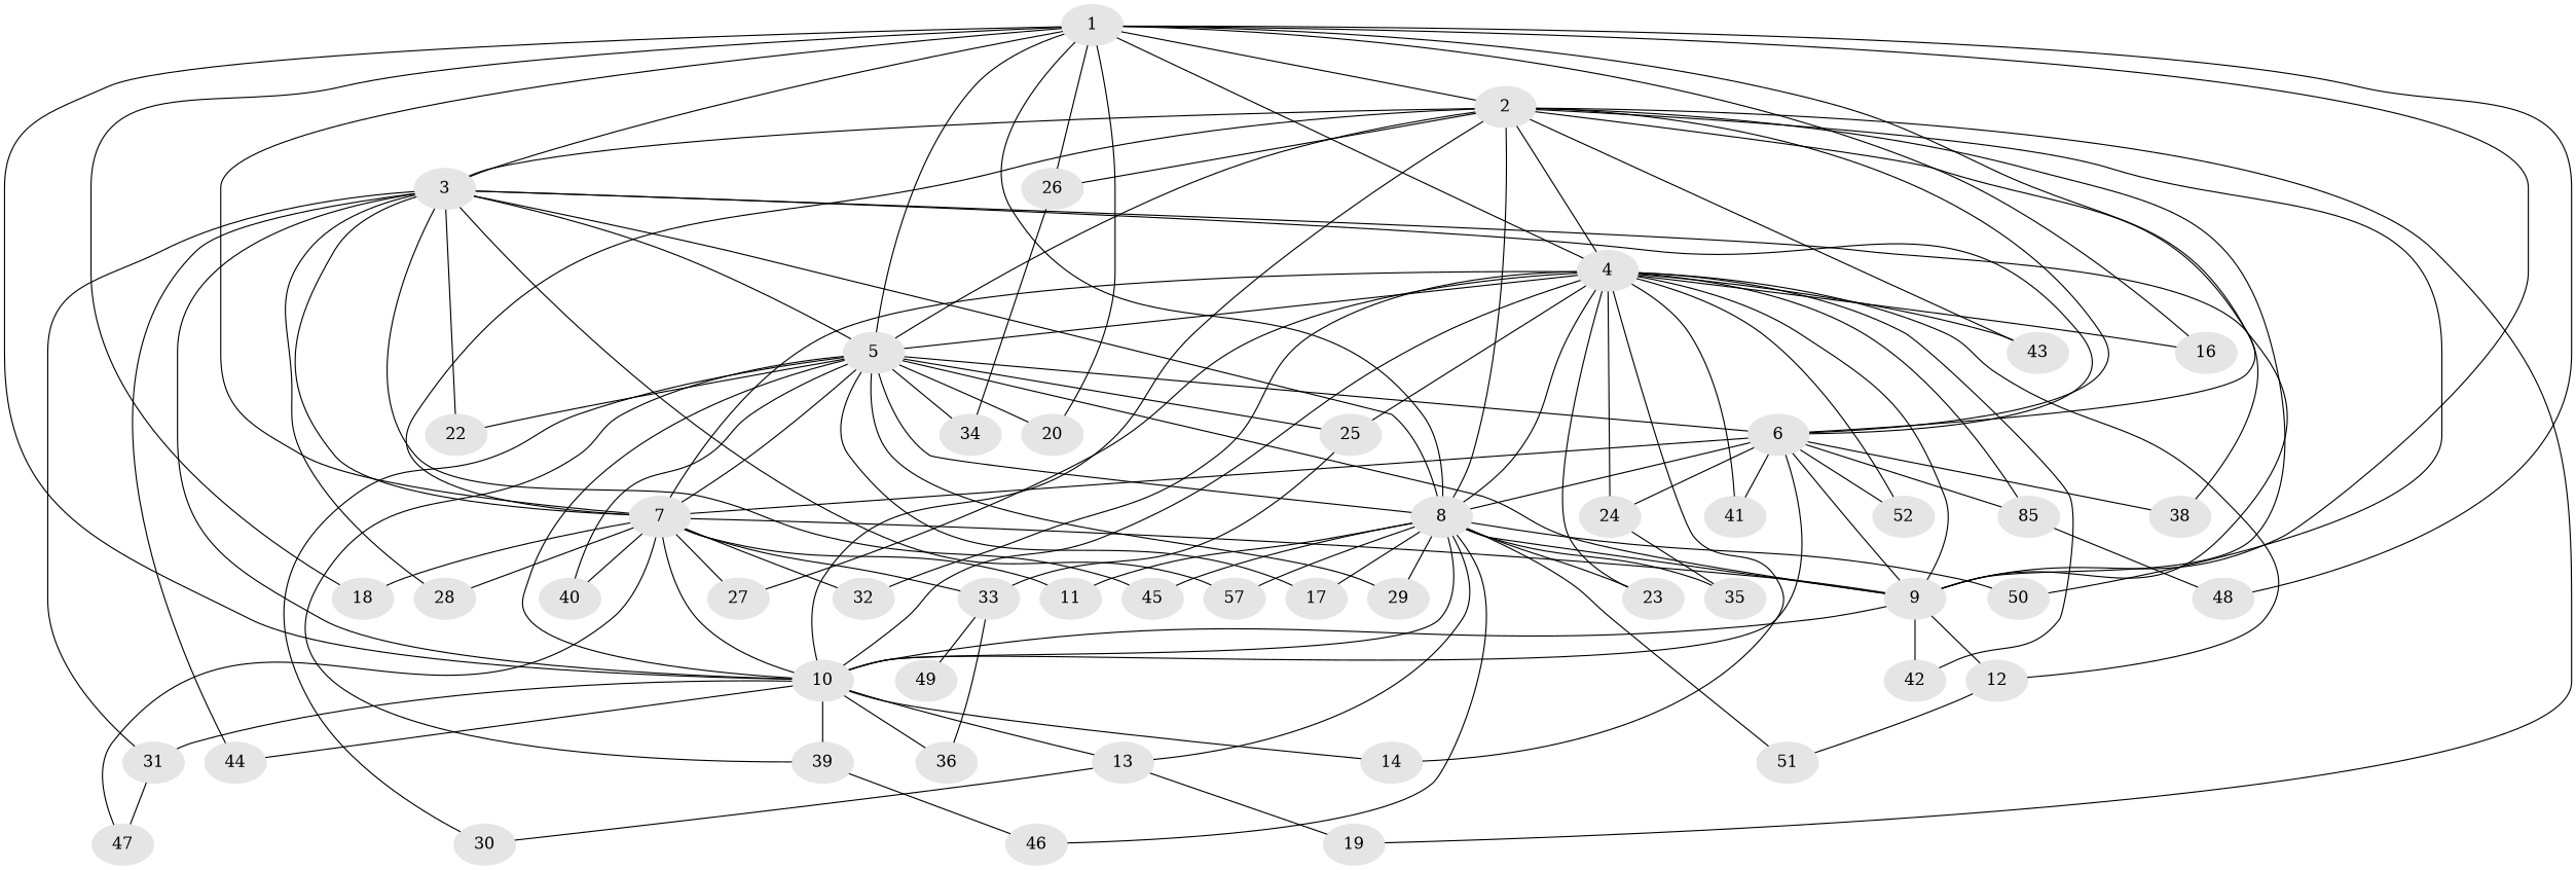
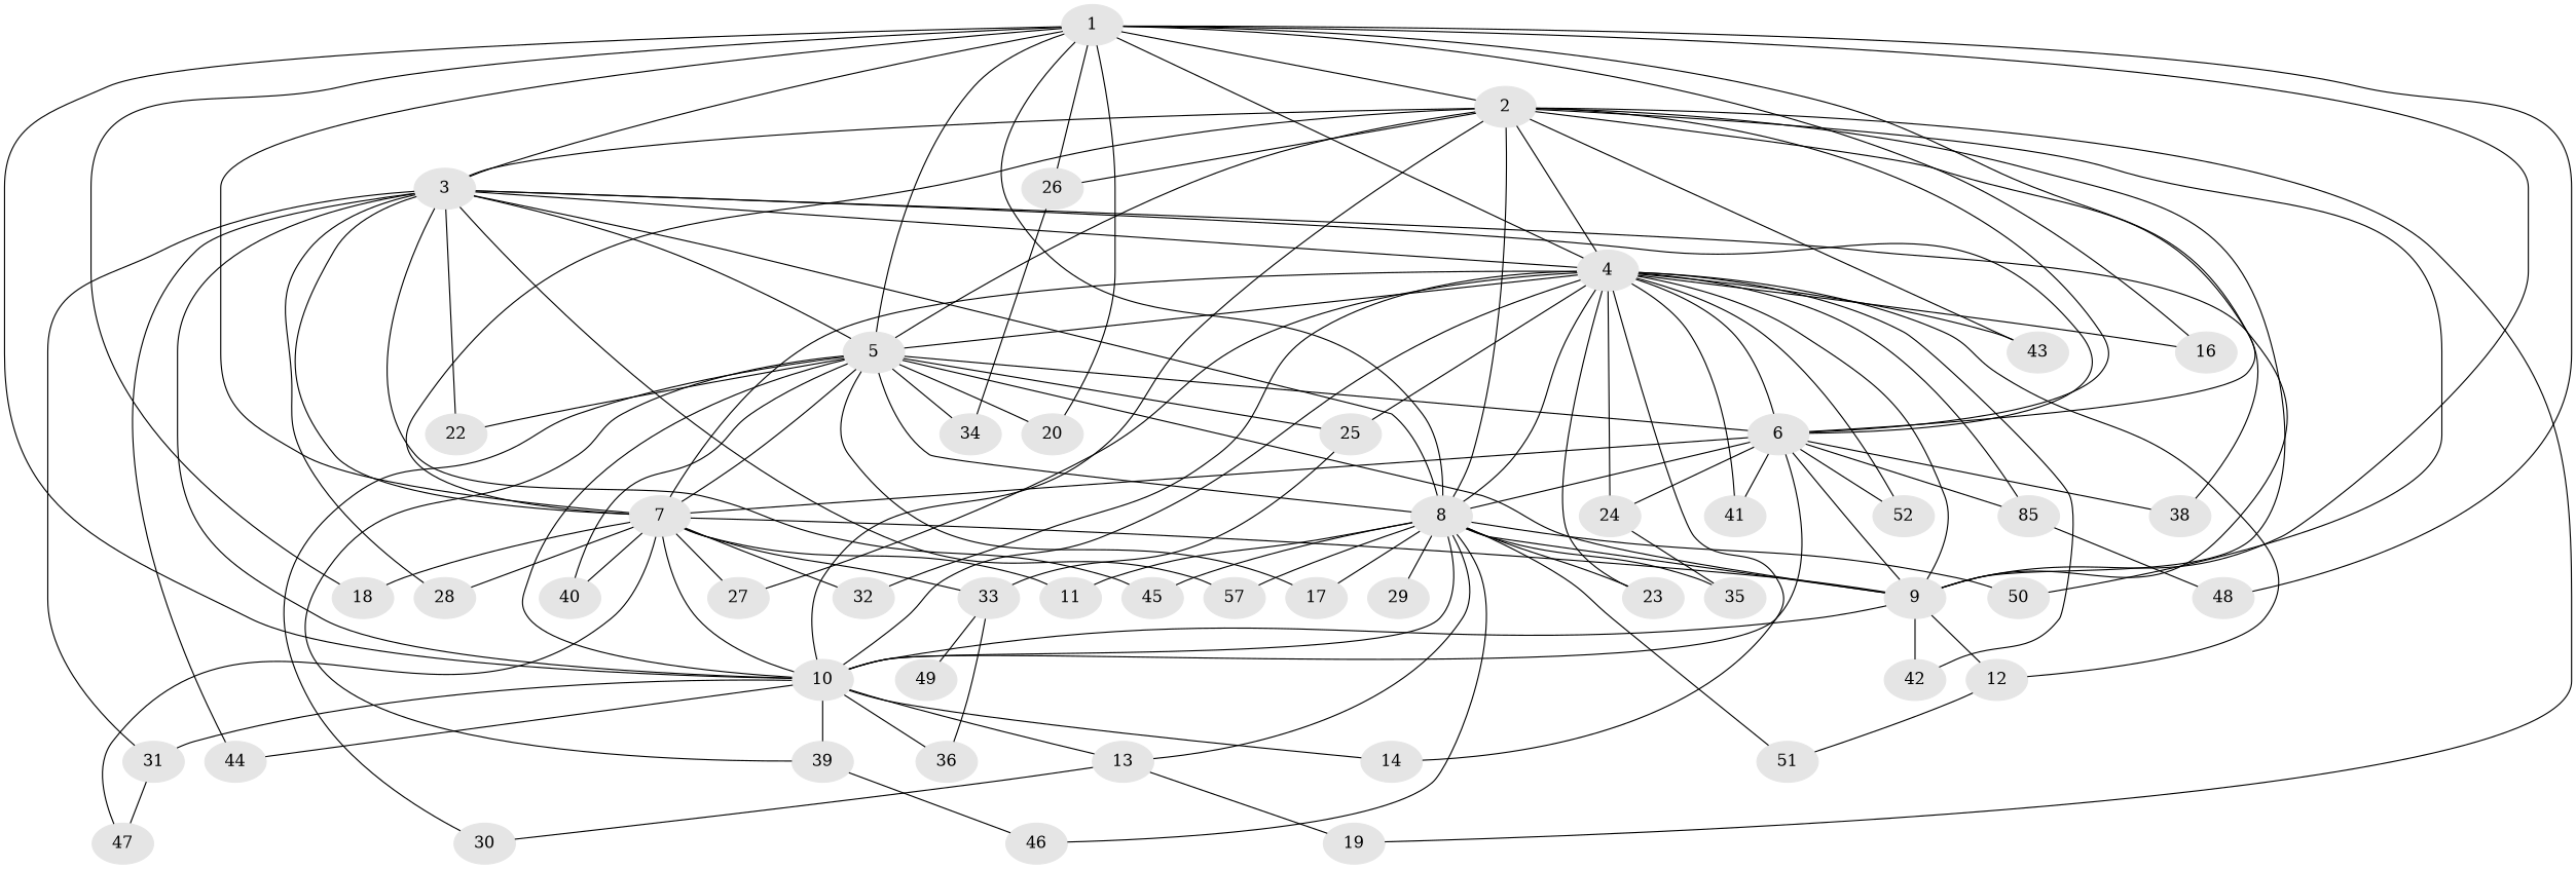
  graph {
    node [color=gray90 style=filled]
    1
    2
    3
    4
    5
    6
    7
    8
    9
    10
    16
    18
    20
    26
    48
    19
    38
    43
    50
    22
    28
    31
    44
    45
    n25 [label=57]
    12
    14
    n28 [label=85]
    23
    24
    25
    27
    32
    41
    42
    52
    17
    29
    30
    34
    39
    40
    11
    33
    47
    13
    35
    46
    51
    36
    49
    1 -- 2
    1 -- 3
    1 -- 4
    1 -- 5
    1 -- 6
    1 -- 7
    1 -- 8
    1 -- 9
    1 -- 10
    1 -- 16
    1 -- 18
    1 -- 20
    1 -- 26
    1 -- 48
    2 -- 3
    2 -- 4
    2 -- 5
    2 -- 6
    2 -- 7
    2 -- 8
    2 -- 9
    2 -- 10
    2 -- 26
    2 -- 19
    2 -- 38
    2 -- 43
    2 -- 50
+   3 -- 4
    3 -- 5
    3 -- 6
    3 -- 7
    3 -- 8
    3 -- 9
    3 -- 10
    3 -- 22
    3 -- 28
    3 -- 31
    3 -- 44
    3 -- 45
    3 -- n25
    4 -- 5
+   4 -- 6
    4 -- 7
    4 -- 8
    4 -- 9
    4 -- 10
    4 -- 16
    4 -- 43
    4 -- 12
    4 -- 14
    4 -- n28
    4 -- 23
    4 -- 24
    4 -- 25
    4 -- 27
    4 -- 32
    4 -- 41
    4 -- 42
    4 -- 52
    5 -- 6
    5 -- 7
    5 -- 8
    5 -- 9
    5 -- 10
    5 -- 20
    5 -- 22
    5 -- 25
    5 -- 17
-   5 -- 29
    5 -- 30
    5 -- 34
    5 -- 39
    5 -- 40
    6 -- 7
    6 -- 8
    6 -- 9
    6 -- 10
    6 -- 38
    6 -- n28
    6 -- 24
    6 -- 41
    6 -- 52
    7 -- 9
    7 -- 10
    7 -- 18
    7 -- 28
    7 -- 27
    7 -- 32
    7 -- 40
    7 -- 11
    7 -- 33
    7 -- 47
    8 -- 9
    8 -- 10
    8 -- 50
    8 -- 45
    8 -- n25
    8 -- 23
    8 -- 17
    8 -- 29
    8 -- 11
    8 -- 13
    8 -- 35
    8 -- 46
    8 -- 51
    9 -- 10
    9 -- 12
    9 -- 42
    10 -- 31
    10 -- 44
    10 -- 14
    10 -- 39
    10 -- 13
    10 -- 36
    26 -- 34
    31 -- 47
    12 -- 51
    n28 -- 48
    24 -- 35
    25 -- 33
    39 -- 46
    33 -- 36
    33 -- 49
    13 -- 19
    13 -- 30
  }
